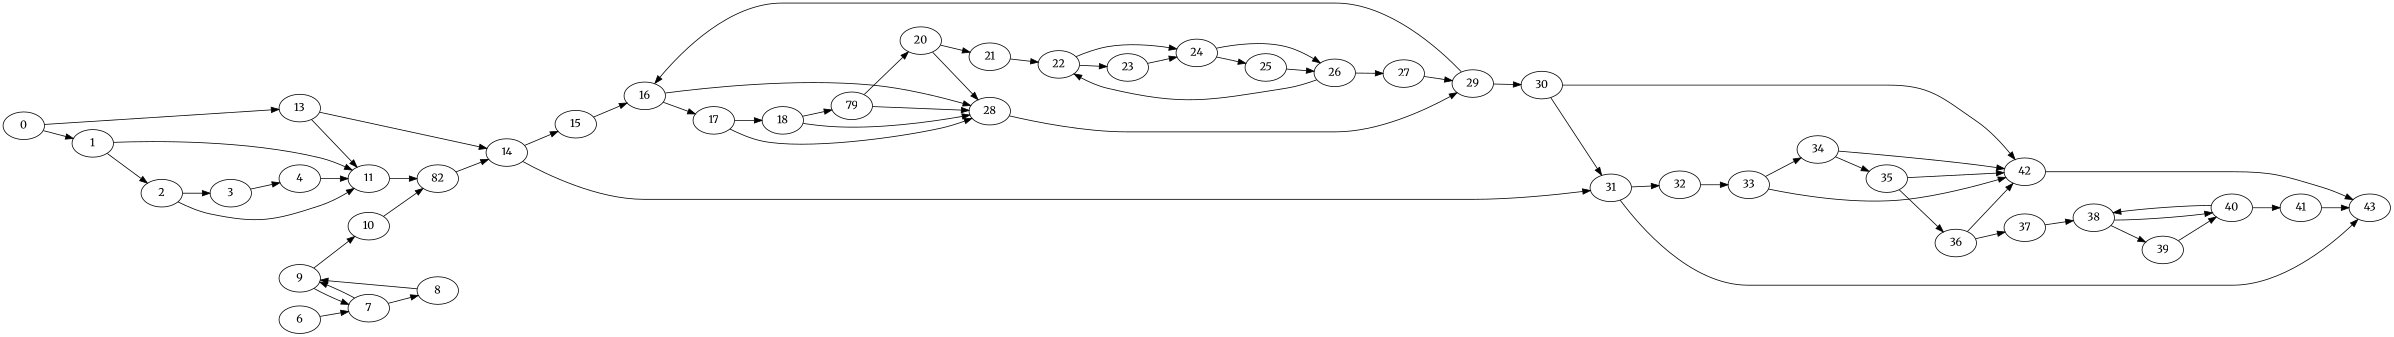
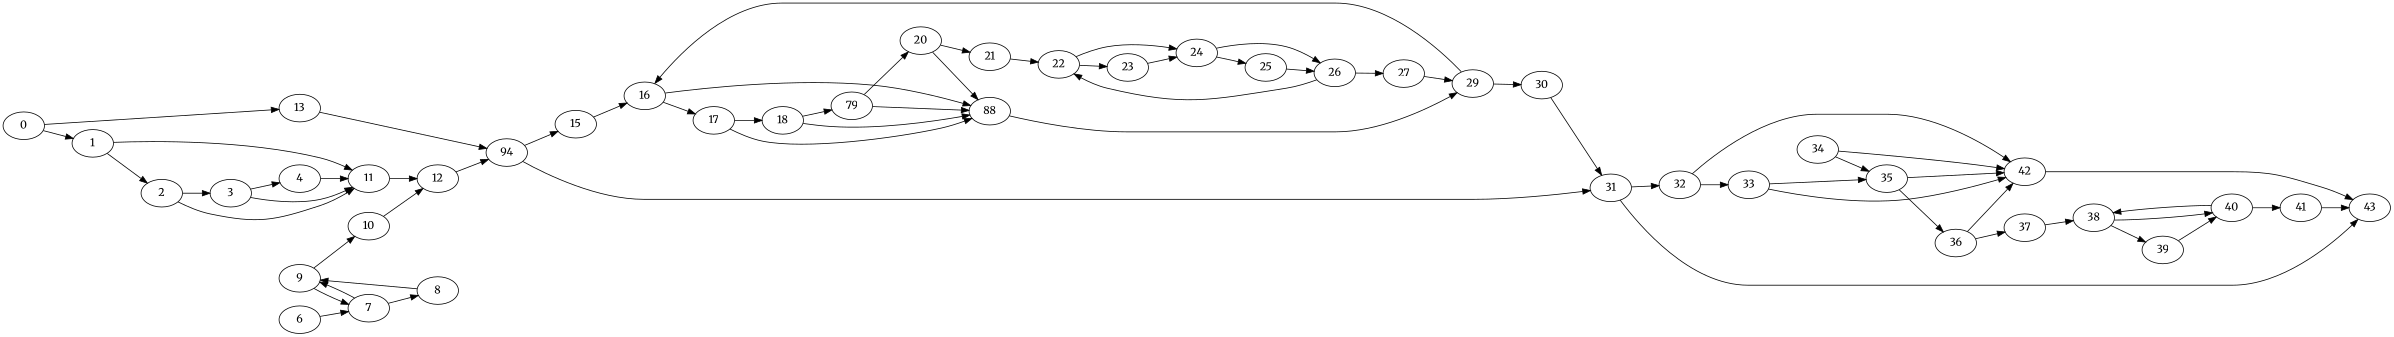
  digraph {
    fontname=Merriweather
    rankdir=LR
    node [fontname=Merriweather]
    edge [fontname=Merriweather]
    0
    1
    13
    2
    11
-   14
+   14 [label=94]
    3
-   12 [label=82]
+   12
    4
    6
    7
    8
    9
    10
    15
    31
    16
    32
    43
    17
-   28
+   28 [label=88]
    18
    29
    n24 [label=79]
    20
    21
    22
    23
    24
    25
    26
    27
    30
    33
    42
    34
    35
    36
    37
    38
    39
    40
    41
    0 -> 1
    0 -> 13
    1 -> 2
    1 -> 11
    13 -> 14
    2 -> 11
    2 -> 3
    11 -> 12
    14 -> 15
    14 -> 31
-   13 -> 11
+   3 -> 11
    3 -> 4
    12 -> 14
    4 -> 11
    6 -> 7
    7 -> 8
    7 -> 9
    8 -> 9
    9 -> 7
    9 -> 10
    10 -> 12
    15 -> 16
    31 -> 32
    31 -> 43
    16 -> 17
    16 -> 28
    32 -> 33
-   30 -> 42
+   32 -> 42
    17 -> 28
    17 -> 18
    28 -> 29
    18 -> 28
    18 -> n24
    29 -> 16
    29 -> 30
    n24 -> 28
    n24 -> 20
    20 -> 28
    20 -> 21
    21 -> 22
    22 -> 23
    22 -> 24
    23 -> 24
    24 -> 25
    24 -> 26
    25 -> 26
    26 -> 22
    26 -> 27
    27 -> 29
    30 -> 31
    33 -> 42
-   33 -> 34
+   33 -> 35
    42 -> 43
    34 -> 42
    34 -> 35
    35 -> 42
    35 -> 36
    36 -> 42
    36 -> 37
    37 -> 38
    38 -> 39
    38 -> 40
    39 -> 40
    40 -> 38
    40 -> 41
    41 -> 43
  }
